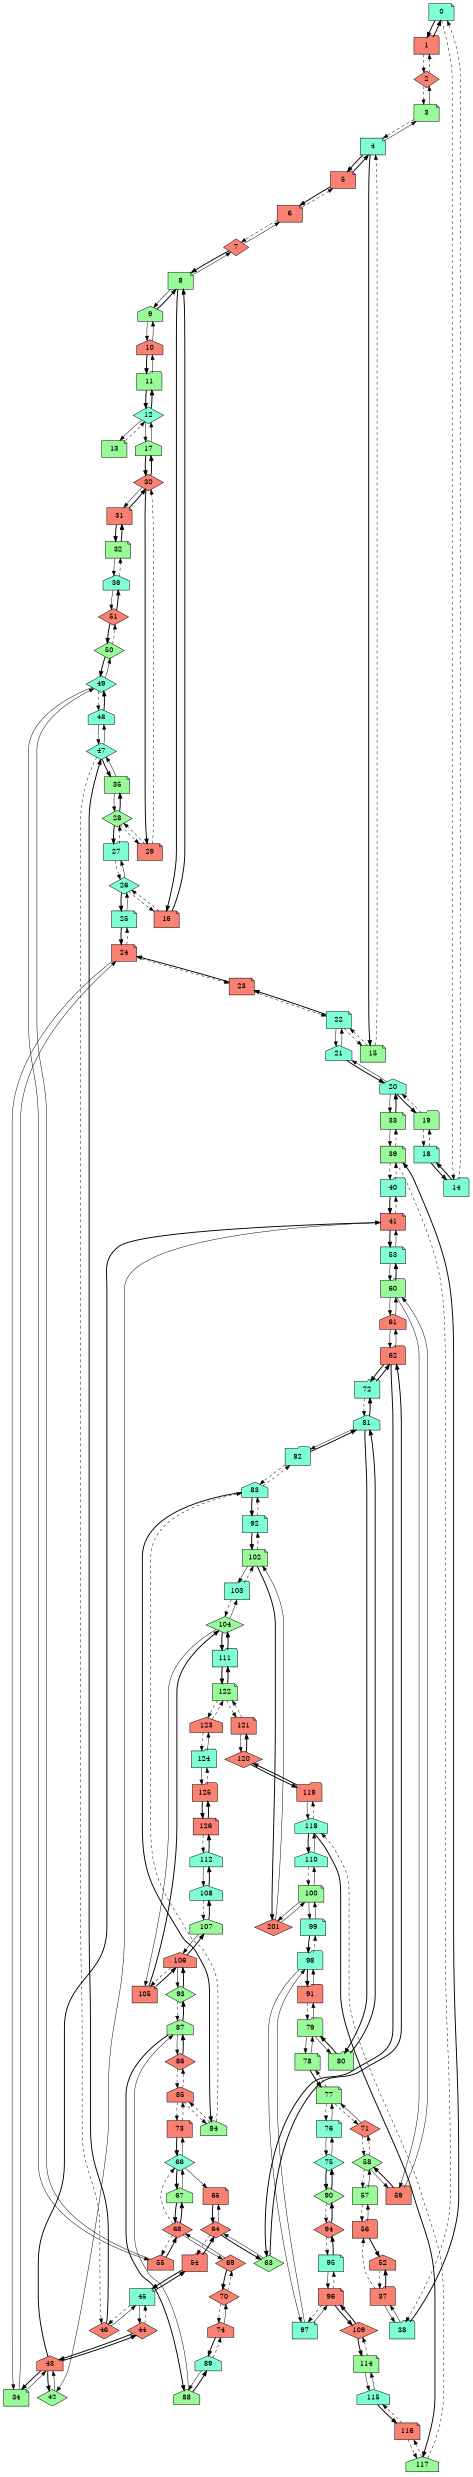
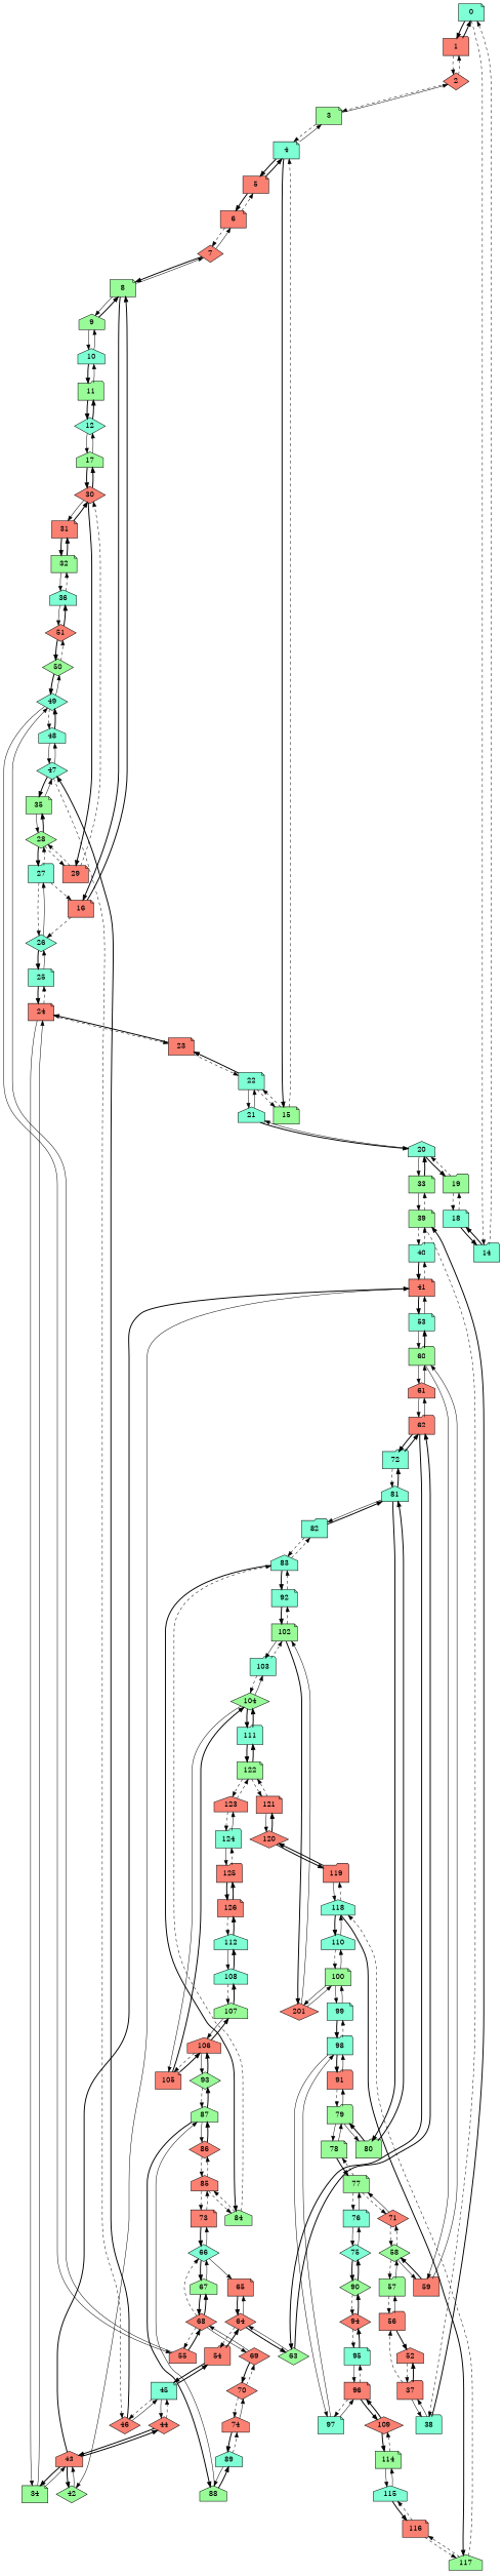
  strict digraph {
    node [fillcolor=salmon shape=note style=filled]
    edge ["CNOT error"=1.0 style=bold]
    0 [fillcolor=aquamarine]
    1 [shape=folder]
    14 [fillcolor=aquamarine shape=folder]
    2 [shape=diamond]
    18 [fillcolor=aquamarine]
    3 [fillcolor=palegreen]
    19 [fillcolor=palegreen shape=folder]
    4 [fillcolor=aquamarine]
    20 [fillcolor=aquamarine shape=house]
    15 [fillcolor=palegreen]
    5
    22 [fillcolor=aquamarine]
    6
    21 [fillcolor=aquamarine shape=house]
    23
    7 [shape=diamond]
    24
    8 [fillcolor=palegreen]
    16
    9 [fillcolor=palegreen shape=house]
    26 [fillcolor=aquamarine shape=diamond]
-   10 [shape=house]
+   10 [fillcolor=aquamarine shape=house]
    25 [fillcolor=aquamarine]
    27 [fillcolor=aquamarine shape=folder]
    11 [fillcolor=palegreen shape=folder]
    28 [fillcolor=palegreen shape=diamond]
    12 [fillcolor=aquamarine shape=diamond]
    17 [fillcolor=palegreen shape=house]
-   13 [fillcolor=palegreen]
    30 [shape=diamond]
    29
    31
    32 [fillcolor=palegreen]
    33 [fillcolor=palegreen]
    34 [fillcolor=palegreen]
    35 [fillcolor=palegreen]
    36 [fillcolor=aquamarine shape=house]
    39 [fillcolor=palegreen]
    38 [fillcolor=aquamarine shape=folder]
    40 [fillcolor=aquamarine shape=folder]
    37 [shape=folder]
    41
    43 [shape=house]
    42 [fillcolor=palegreen shape=diamond]
    44 [shape=diamond]
    45 [fillcolor=aquamarine]
    47 [fillcolor=aquamarine shape=diamond]
    46 [shape=diamond]
    48 [fillcolor=aquamarine shape=house]
    49 [fillcolor=aquamarine shape=diamond]
    51 [shape=diamond]
    50 [fillcolor=palegreen shape=diamond]
    52 [shape=house]
    56 [shape=folder]
    53 [fillcolor=aquamarine]
    54 [shape=folder]
    55 [shape=house]
    57 [fillcolor=palegreen shape=folder]
    58 [fillcolor=palegreen shape=diamond]
    60 [fillcolor=palegreen shape=folder]
    59 [shape=folder]
    61 [shape=house]
    62 [shape=folder]
    64 [shape=diamond]
    63 [fillcolor=palegreen shape=diamond]
    65
    68 [shape=diamond]
    67 [fillcolor=palegreen shape=house]
    69 [shape=diamond]
    66 [fillcolor=aquamarine shape=diamond]
    70 [shape=diamond]
    71 [shape=diamond]
    72 [fillcolor=aquamarine shape=folder]
    73
    74 [shape=house]
    77 [fillcolor=palegreen]
    76 [fillcolor=aquamarine]
    78 [fillcolor=palegreen]
    75 [fillcolor=aquamarine shape=diamond]
    79 [fillcolor=palegreen shape=folder]
    81 [fillcolor=aquamarine shape=house]
    80 [fillcolor=palegreen shape=folder]
    82 [fillcolor=aquamarine shape=folder]
    83 [fillcolor=aquamarine shape=house]
    85 [shape=house]
    84 [fillcolor=palegreen shape=house]
    86 [shape=diamond]
    87 [fillcolor=palegreen shape=house]
    89 [fillcolor=aquamarine shape=house]
    88 [fillcolor=palegreen shape=house]
    90 [fillcolor=palegreen shape=diamond]
    91 [shape=folder]
    92 [fillcolor=aquamarine]
    93 [fillcolor=palegreen shape=diamond]
    94 [shape=diamond]
    95 [fillcolor=aquamarine]
    96
    98 [fillcolor=aquamarine shape=folder]
    97 [fillcolor=aquamarine]
    99 [fillcolor=aquamarine]
    100 [fillcolor=palegreen]
    102 [fillcolor=palegreen]
    n103 [label=201 shape=diamond]
    103 [fillcolor=aquamarine shape=folder]
    104 [fillcolor=palegreen shape=diamond]
    106 [shape=house]
    105
    107 [fillcolor=palegreen shape=house]
    108 [fillcolor=aquamarine shape=house]
    109 [shape=diamond]
    110 [fillcolor=aquamarine shape=house]
    111 [fillcolor=aquamarine shape=folder]
    112 [fillcolor=aquamarine shape=house]
    114 [fillcolor=palegreen]
    115 [fillcolor=aquamarine shape=house]
    116
    118 [fillcolor=aquamarine shape=house]
    117 [fillcolor=palegreen shape=house]
    119 [shape=folder]
    120 [shape=diamond]
    122 [fillcolor=palegreen]
    121
    123 [shape=house]
    124 [fillcolor=aquamarine shape=folder]
    126
    125 [shape=folder]
    0 -> 1 ["CNOT error"=0.00378]
    0 -> 14 [style=dashed]
    1 -> 0 ["CNOT error"=0.00378]
    1 -> 2 [style=dashed]
    14 -> 0 [style=dashed]
    14 -> 18
    2 -> 1 [style=dashed]
    2 -> 3 [style=dashed]
    18 -> 14
    18 -> 19 ["CNOT error"=0.02059 style=dashed]
    3 -> 2 [style=solid]
    3 -> 4 ["CNOT error"=0.01079 style=dashed]
    19 -> 18 ["CNOT error"=0.02059 style=dashed]
    19 -> 20 [style=dashed]
    4 -> 3 ["CNOT error"=0.01079 style=solid]
    4 -> 15
    4 -> 5
    20 -> 19
    20 -> 21 [style=solid]
    20 -> 33 ["CNOT error"=0.01109 style=solid]
    15 -> 4 [style=dashed]
    15 -> 22 [style=dashed]
    5 -> 4
    5 -> 6
    22 -> 15 [style=dashed]
    22 -> 21 [style=solid]
    22 -> 23 ["CNOT error"=0.02923]
    6 -> 5 [style=dashed]
    6 -> 7 [style=dashed]
    21 -> 20
    21 -> 22 [style=solid]
    23 -> 22 ["CNOT error"=0.02923 style=dashed]
    23 -> 24
    7 -> 6 [style=solid]
    7 -> 8 ["CNOT error"=0.01203]
    24 -> 23 [style=dashed]
    24 -> 25 ["CNOT error"=0.00823 style=dashed]
    24 -> 34 [style=solid]
    8 -> 7 ["CNOT error"=0.01203 style=solid]
    8 -> 16
    8 -> 9 [style=solid]
    16 -> 8
    16 -> 26 ["CNOT error"=0.00735 style=dashed]
    9 -> 8
    9 -> 10 [style=solid]
-   26 -> 16 ["CNOT error"=0.00735 style=dashed]
+   27 -> 16 ["CNOT error"=0.00735 style=dashed]
    26 -> 25
    26 -> 27 [style=solid]
    10 -> 9 [style=solid]
    10 -> 11 ["CNOT error"=0.09558]
    25 -> 24 ["CNOT error"=0.00823]
    25 -> 26 [style=solid]
    27 -> 26 [style=dashed]
    27 -> 28 ["CNOT error"=0.01024 style=dashed]
    11 -> 10 ["CNOT error"=0.09558 style=solid]
    11 -> 12
    28 -> 27 ["CNOT error"=0.01024]
    28 -> 29 [style=dashed]
    28 -> 35
    12 -> 11
    12 -> 17 ["CNOT error"=0.01258 style=solid]
-   12 -> 13 [style=solid]
    17 -> 12 ["CNOT error"=0.01258 style=solid]
    17 -> 30
-   13 -> 12 [style=dashed]
    30 -> 17
    30 -> 29 ["CNOT error"=0.01338]
    30 -> 31 [style=solid]
    29 -> 28 [style=dashed]
    29 -> 30 ["CNOT error"=0.01338 style=dashed]
    31 -> 30
    31 -> 32
    32 -> 31
    32 -> 36 ["CNOT error"=0.0054 style=solid]
    33 -> 20 ["CNOT error"=0.01109]
    33 -> 39 [style=solid]
    34 -> 24 [style=solid]
    34 -> 43 ["CNOT error"=0.00819 style=solid]
    35 -> 28 [style=solid]
    35 -> 47 [style=solid]
    36 -> 32 ["CNOT error"=0.0054 style=dashed]
    36 -> 51 [style=solid]
    39 -> 33 [style=dashed]
    39 -> 38 [style=dashed]
    39 -> 40 ["CNOT error"=0.01347 style=dashed]
    38 -> 39
    38 -> 37 ["CNOT error"=0.01247 style=solid]
    40 -> 39 ["CNOT error"=0.01347 style=dashed]
    40 -> 41
    37 -> 38 ["CNOT error"=0.01247 style=solid]
    37 -> 52
    37 -> 56 ["CNOT error"=0.00884 style=dashed]
    41 -> 40 [style=dashed]
    41 -> 42 ["CNOT error"=0.00772 style=solid]
    41 -> 53
    43 -> 34 ["CNOT error"=0.00819]
    43 -> 41 ["CNOT error"=0.00772]
    43 -> 42
    43 -> 44
    42 -> 43 [style=solid]
    44 -> 43
    44 -> 45 [style=dashed]
    45 -> 44 [style=solid]
    45 -> 46 [style=dashed]
    45 -> 54 ["CNOT error"=0.01086]
    47 -> 35
    47 -> 46 ["CNOT error"=0.00682 style=dashed]
    47 -> 48 [style=solid]
    46 -> 45 [style=solid]
    46 -> 47 ["CNOT error"=0.00682]
    48 -> 47 [style=solid]
    48 -> 49
    49 -> 48 [style=dashed]
    49 -> 50 [style=solid]
    49 -> 55 ["CNOT error"=0.00945 style=solid]
    51 -> 36
    51 -> 50 ["CNOT error"=0.00755]
    50 -> 49
    50 -> 51 ["CNOT error"=0.00755 style=dashed]
    52 -> 37 [style=dashed]
    56 -> 52 ["CNOT error"=0.00884]
    56 -> 57 [style=solid]
    53 -> 41 [style=solid]
    53 -> 60 [style=solid]
    54 -> 45 ["CNOT error"=0.01086]
    54 -> 64
    55 -> 49 ["CNOT error"=0.00945 style=solid]
    55 -> 68
    57 -> 56 [style=dashed]
    57 -> 58 [style=solid]
    58 -> 57 [style=dashed]
    58 -> 59 ["CNOT error"=0.01082 style=solid]
    58 -> 71 [style=dashed]
    60 -> 53
    60 -> 59 [style=solid]
    60 -> 61 ["CNOT error"=0.01261 style=solid]
    59 -> 58 ["CNOT error"=0.01082]
    59 -> 60 [style=solid]
    61 -> 60 ["CNOT error"=0.01261 style=solid]
    61 -> 62 [style=solid]
    62 -> 61 [style=solid]
    62 -> 63
    62 -> 72 ["CNOT error"=0.00954]
    64 -> 54 [style=dashed]
    64 -> 63
    64 -> 65 ["CNOT error"=0.01752 style=solid]
    63 -> 62
    63 -> 64 [style=solid]
    65 -> 64 ["CNOT error"=0.01752]
    68 -> 55 [style=dashed]
    68 -> 67
    68 -> 69 ["CNOT error"=0.01375 style=solid]
    68 -> 66 [style=dashed]
    67 -> 68
    67 -> 66 [style=solid]
    69 -> 68 ["CNOT error"=0.01375 style=solid]
    69 -> 70
    66 -> 65 [style=solid]
    66 -> 67
    66 -> 73 ["CNOT error"=0.02597 style=solid]
    70 -> 69 [style=dashed]
    70 -> 74 [style=dashed]
    71 -> 58 [style=dashed]
    71 -> 77 [style=solid]
    72 -> 62 ["CNOT error"=0.00954]
    72 -> 81 [style=dashed]
    73 -> 66 ["CNOT error"=0.02597]
    73 -> 85 [style=dashed]
    74 -> 70 [style=solid]
    74 -> 89
    77 -> 71 [style=dashed]
    77 -> 76 [style=dashed]
    77 -> 78 ["CNOT error"=0.01142 style=dashed]
    76 -> 77 [style=solid]
    76 -> 75 [style=solid]
    78 -> 77 ["CNOT error"=0.01142]
    78 -> 79 [style=solid]
    75 -> 76 [style=solid]
    75 -> 90 ["CNOT error"=0.01313]
    79 -> 78 [style=solid]
    79 -> 80 [style=solid]
    79 -> 91 ["CNOT error"=0.0108 style=solid]
    81 -> 72
    81 -> 80 ["CNOT error"=0.00925]
    81 -> 82 [style=solid]
    80 -> 79
    80 -> 81 ["CNOT error"=0.00925]
    82 -> 81
    82 -> 83 ["CNOT error"=0.00898 style=dashed]
    83 -> 82 ["CNOT error"=0.00898 style=dashed]
    83 -> 84
    83 -> 92
    85 -> 73 [style=dashed]
    85 -> 84 [style=dashed]
    85 -> 86 ["CNOT error"=0.01634 style=dashed]
    84 -> 83 [style=dashed]
    84 -> 85 [style=dashed]
    86 -> 85 ["CNOT error"=0.01634 style=dashed]
    86 -> 87
    87 -> 86 [style=solid]
    87 -> 88
    87 -> 93 ["CNOT error"=0.01293]
    89 -> 74 [style=dashed]
    89 -> 88 ["CNOT error"=0.00968 style=solid]
    88 -> 87 [style=solid]
    88 -> 89 ["CNOT error"=0.00968]
    90 -> 75 ["CNOT error"=0.01313]
    90 -> 94 [style=dashed]
    91 -> 79 ["CNOT error"=0.0108 style=dashed]
    91 -> 98 [style=solid]
    92 -> 83 [style=dashed]
    92 -> 102
    93 -> 87 ["CNOT error"=0.01293 style=dashed]
    93 -> 106
    94 -> 90
    94 -> 95 [style=dashed]
    95 -> 94
    95 -> 96 ["CNOT error"=0.00842 style=solid]
    96 -> 95 ["CNOT error"=0.00842 style=dashed]
    96 -> 97 [style=dashed]
    96 -> 109
    98 -> 91
    98 -> 97 ["CNOT error"=0.00917 style=solid]
    98 -> 99 [style=dashed]
    97 -> 96 [style=solid]
    97 -> 98 ["CNOT error"=0.00917 style=solid]
    99 -> 98
    99 -> 100 [style=solid]
    100 -> 99 [style=solid]
    100 -> n103 ["CNOT error"=0.00742 style=solid]
    100 -> 110 [style=solid]
    102 -> 92 [style=dashed]
    102 -> n103
    102 -> 103 ["CNOT error"=0.01056 style=solid]
    n103 -> 100 ["CNOT error"=0.00742 style=solid]
    n103 -> 102 [style=solid]
    103 -> 102 ["CNOT error"=0.01056 style=dashed]
    103 -> 104 [style=dashed]
    104 -> 103 [style=solid]
    104 -> 105 ["CNOT error"=0.02226 style=solid]
    104 -> 111
    106 -> 93 [style=solid]
    106 -> 105 [style=dashed]
    106 -> 107 ["CNOT error"=0.01057]
    105 -> 104 ["CNOT error"=0.02226]
    105 -> 106
    107 -> 106 ["CNOT error"=0.01057 style=solid]
    107 -> 108
    108 -> 107 [style=dashed]
    108 -> 112
    109 -> 96
    109 -> 114
    110 -> 100 [style=dashed]
    110 -> 118 [style=solid]
    111 -> 104
    111 -> 122 ["CNOT error"=0.02338]
    112 -> 108 [style=solid]
    112 -> 126 ["CNOT error"=0.01231]
    114 -> 109 [style=dashed]
    114 -> 115 ["CNOT error"=0.00592 style=solid]
    115 -> 114 ["CNOT error"=0.00592 style=solid]
    115 -> 116
    116 -> 115 [style=dashed]
    116 -> 117 [style=dashed]
    118 -> 110
    118 -> 117 ["CNOT error"=0.00503]
    118 -> 119 [style=dashed]
    117 -> 116 [style=dashed]
    117 -> 118 ["CNOT error"=0.00503 style=dashed]
    119 -> 118 [style=solid]
    119 -> 120 ["CNOT error"=0.00409]
    120 -> 119 ["CNOT error"=0.00409]
    120 -> 121
    122 -> 111 ["CNOT error"=0.02338]
    122 -> 121 [style=dashed]
    122 -> 123 [style=dashed]
    121 -> 120 [style=solid]
    121 -> 122 [style=dashed]
    123 -> 122 [style=dashed]
    123 -> 124 [style=dashed]
    124 -> 123 [style=solid]
    124 -> 125 ["CNOT error"=0.01496 style=solid]
    126 -> 112 ["CNOT error"=0.01231 style=dashed]
    126 -> 125
    125 -> 124 ["CNOT error"=0.01496 style=dashed]
    125 -> 126
  }
